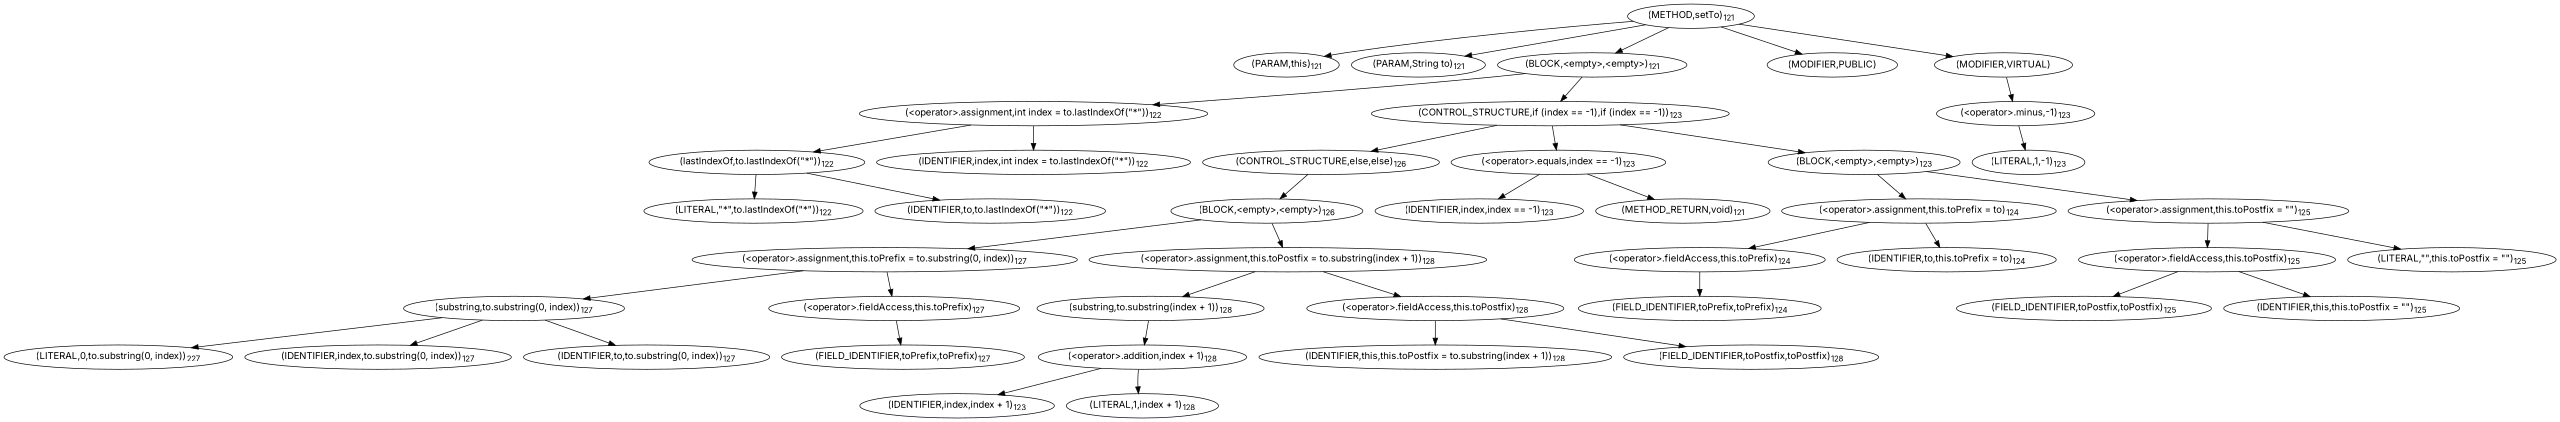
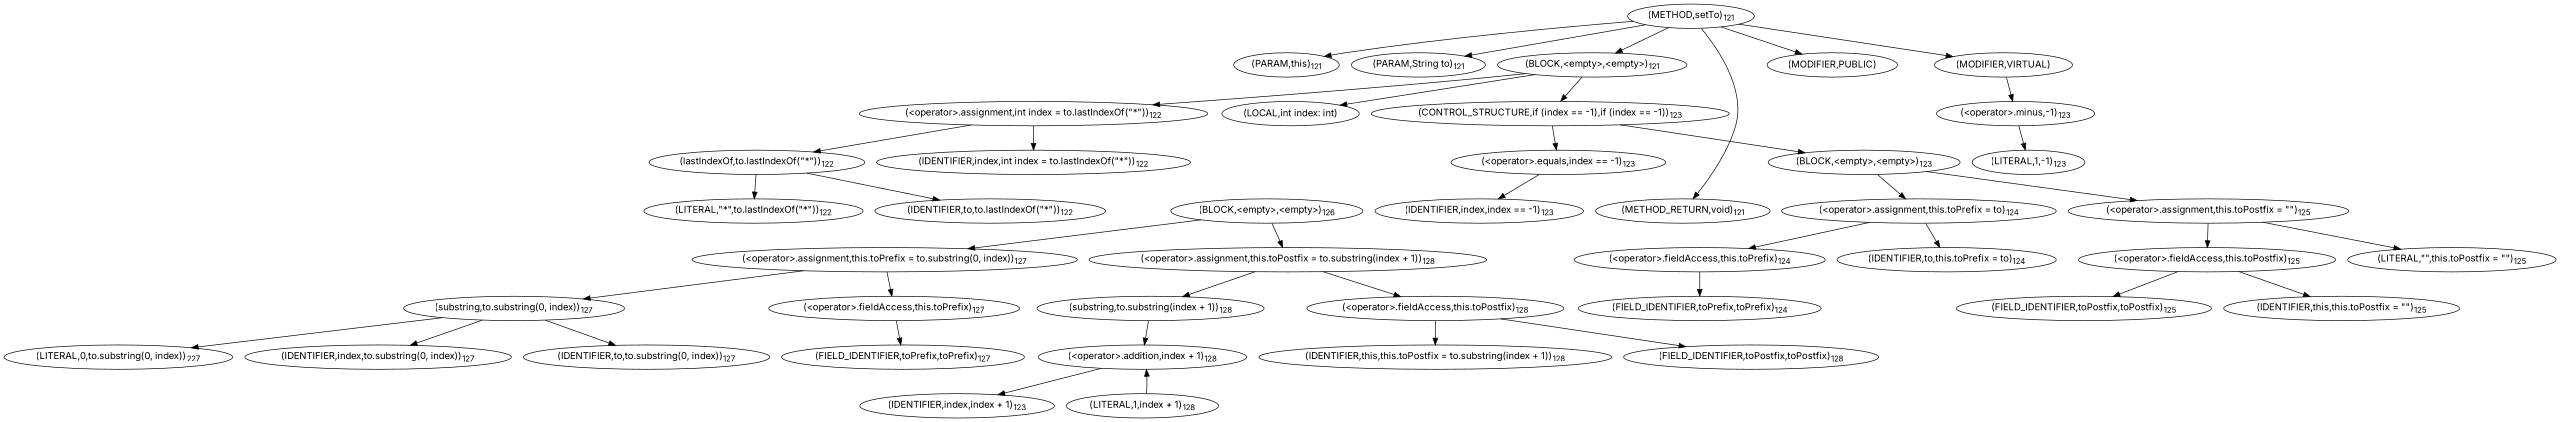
  digraph {
    fontname=Inter
    node [fontname=Inter]
    edge [fontname=Inter]
    n1 [label=<(METHOD,setTo)<SUB>121</SUB>>]
    n2 [label=<(PARAM,this)<SUB>121</SUB>>]
    n3 [label=<(PARAM,String to)<SUB>121</SUB>>]
    n4 [label=<(BLOCK,&lt;empty&gt;,&lt;empty&gt;)<SUB>121</SUB>>]
    n5 [label=<(MODIFIER,PUBLIC)>]
    n6 [label=<(MODIFIER,VIRTUAL)>]
    n7 [label=<(METHOD_RETURN,void)<SUB>121</SUB>>]
+   n8 [label=<(LOCAL,int index: int)>]
    n9 [label=<(&lt;operator&gt;.assignment,int index = to.lastIndexOf(&quot;*&quot;))<SUB>122</SUB>>]
    n10 [label=<(CONTROL_STRUCTURE,if (index == -1),if (index == -1))<SUB>123</SUB>>]
    n11 [label=<(&lt;operator&gt;.minus,-1)<SUB>123</SUB>>]
    n12 [label=<(IDENTIFIER,index,int index = to.lastIndexOf(&quot;*&quot;))<SUB>122</SUB>>]
    n13 [label=<(lastIndexOf,to.lastIndexOf(&quot;*&quot;))<SUB>122</SUB>>]
    n14 [label=<(&lt;operator&gt;.equals,index == -1)<SUB>123</SUB>>]
    n15 [label=<(BLOCK,&lt;empty&gt;,&lt;empty&gt;)<SUB>123</SUB>>]
-   n16 [label=<(CONTROL_STRUCTURE,else,else)<SUB>126</SUB>>]
    n17 [label=<(IDENTIFIER,to,to.lastIndexOf(&quot;*&quot;))<SUB>122</SUB>>]
    n18 [label=<(LITERAL,&quot;*&quot;,to.lastIndexOf(&quot;*&quot;))<SUB>122</SUB>>]
    n19 [label=<(IDENTIFIER,index,index == -1)<SUB>123</SUB>>]
    n20 [label=<(&lt;operator&gt;.assignment,this.toPrefix = to)<SUB>124</SUB>>]
    n21 [label=<(&lt;operator&gt;.assignment,this.toPostfix = &quot;&quot;)<SUB>125</SUB>>]
    n22 [label=<(BLOCK,&lt;empty&gt;,&lt;empty&gt;)<SUB>126</SUB>>]
    n23 [label=<(LITERAL,1,-1)<SUB>123</SUB>>]
    n24 [label=<(&lt;operator&gt;.fieldAccess,this.toPrefix)<SUB>124</SUB>>]
    n25 [label=<(IDENTIFIER,to,this.toPrefix = to)<SUB>124</SUB>>]
    n26 [label=<(&lt;operator&gt;.fieldAccess,this.toPostfix)<SUB>125</SUB>>]
    n27 [label=<(LITERAL,&quot;&quot;,this.toPostfix = &quot;&quot;)<SUB>125</SUB>>]
    n28 [label=<(FIELD_IDENTIFIER,toPrefix,toPrefix)<SUB>124</SUB>>]
    n29 [label=<(IDENTIFIER,this,this.toPostfix = &quot;&quot;)<SUB>125</SUB>>]
    n30 [label=<(FIELD_IDENTIFIER,toPostfix,toPostfix)<SUB>125</SUB>>]
    n31 [label=<(&lt;operator&gt;.assignment,this.toPrefix = to.substring(0, index))<SUB>127</SUB>>]
    n32 [label=<(&lt;operator&gt;.assignment,this.toPostfix = to.substring(index + 1))<SUB>128</SUB>>]
    n33 [label=<(&lt;operator&gt;.fieldAccess,this.toPrefix)<SUB>127</SUB>>]
    n34 [label=<(substring,to.substring(0, index))<SUB>127</SUB>>]
    n35 [label=<(&lt;operator&gt;.fieldAccess,this.toPostfix)<SUB>128</SUB>>]
    n36 [label=<(substring,to.substring(index + 1))<SUB>128</SUB>>]
    n37 [label=<(FIELD_IDENTIFIER,toPrefix,toPrefix)<SUB>127</SUB>>]
    n38 [label=<(IDENTIFIER,to,to.substring(0, index))<SUB>127</SUB>>]
    n39 [label=<(LITERAL,0,to.substring(0, index))<SUB>227</SUB>>]
    n40 [label=<(IDENTIFIER,index,to.substring(0, index))<SUB>127</SUB>>]
    n41 [label=<(IDENTIFIER,this,this.toPostfix = to.substring(index + 1))<SUB>128</SUB>>]
    n42 [label=<(FIELD_IDENTIFIER,toPostfix,toPostfix)<SUB>128</SUB>>]
    n43 [label=<(&lt;operator&gt;.addition,index + 1)<SUB>128</SUB>>]
    n44 [label=<(IDENTIFIER,index,index + 1)<SUB>123</SUB>>]
    n45 [label=<(LITERAL,1,index + 1)<SUB>128</SUB>>]
    n1 -> n2
    n1 -> n3
    n1 -> n4
    n1 -> n5
    n1 -> n6
-   n14 -> n7
+   n1 -> n7
+   n4 -> n8
    n4 -> n9
    n4 -> n10
    n6 -> n11
    n9 -> n12
    n9 -> n13
    n10 -> n14
    n10 -> n15
-   n10 -> n16
    n11 -> n23
    n13 -> n17
    n13 -> n18
    n14 -> n19
    n15 -> n20
    n15 -> n21
-   n16 -> n22
    n20 -> n24
    n20 -> n25
    n21 -> n26
    n21 -> n27
    n22 -> n31
    n22 -> n32
    n24 -> n28
    n26 -> n29
    n26 -> n30
    n31 -> n33
    n31 -> n34
    n32 -> n35
    n32 -> n36
    n33 -> n37
    n34 -> n38
    n34 -> n39
    n34 -> n40
    n35 -> n41
    n35 -> n42
    n36 -> n43
    n43 -> n44
-   n43 -> n45
+   n45 -> n43
  }
